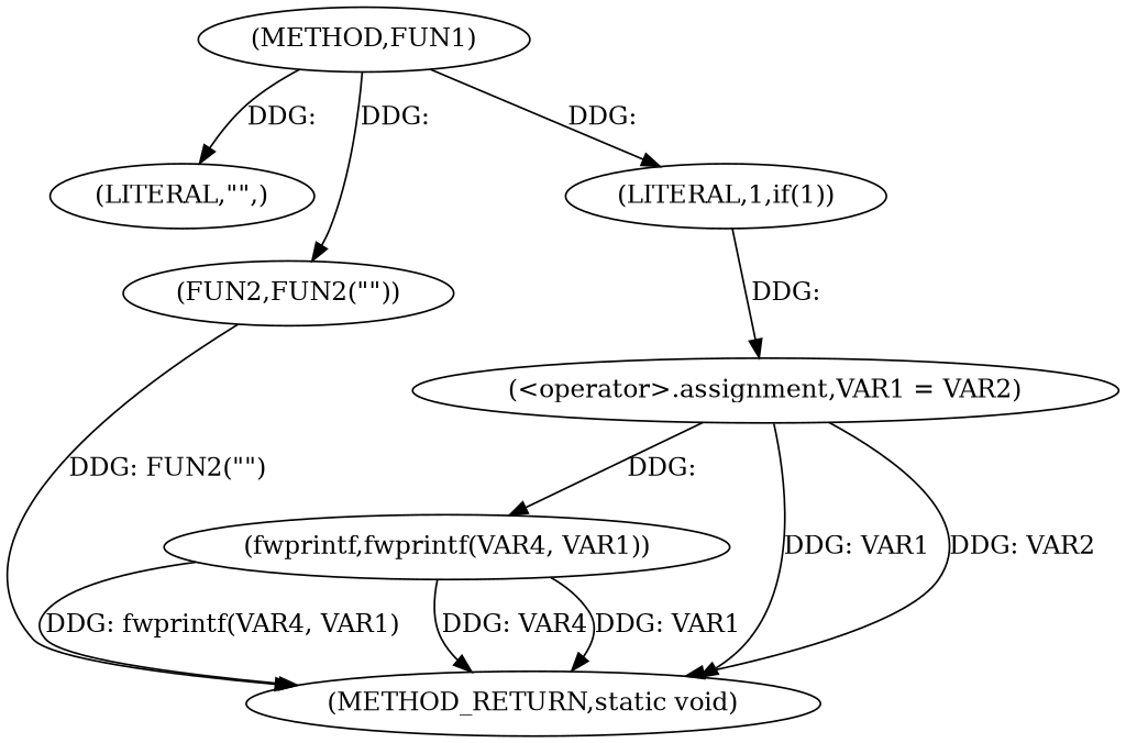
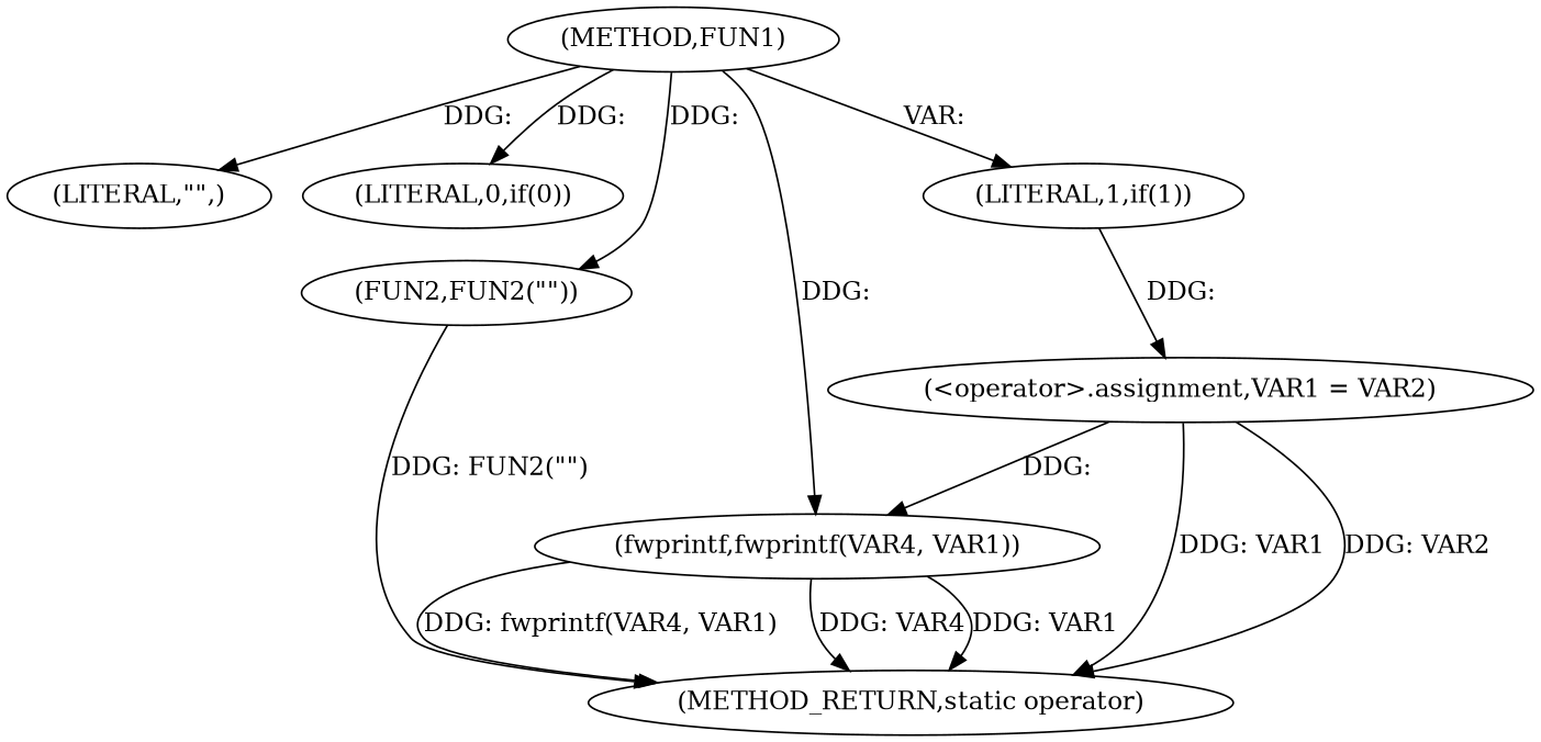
  digraph {
    n1 [label="(METHOD,FUN1)"]
    n2 [label="(LITERAL,\"\",)"]
+   n3 [label="(LITERAL,0,if(0))"]
    n4 [label="(FUN2,FUN2(\"\"))"]
    n5 [label="(LITERAL,1,if(1))"]
    n6 [label="(fwprintf,fwprintf(VAR4, VAR1))"]
    n7 [label="(<operator>.assignment,VAR1 = VAR2)"]
-   n8 [label="(METHOD_RETURN,static void)"]
+   n8 [label="(METHOD_RETURN,static operator)"]
    n1 -> n2 [label="DDG: "]
+   n1 -> n3 [label="DDG: "]
    n1 -> n4 [label="DDG: "]
-   n1 -> n5 [label="DDG: "]
+   n1 -> n5 [label="VAR: "]
+   n1 -> n6 [label="DDG: "]
    n4 -> n8 [label="DDG: FUN2(\"\")"]
    n5 -> n7 [label="DDG: "]
    n6 -> n8 [label="DDG: fwprintf(VAR4, VAR1)"]
    n6 -> n8 [label="DDG: VAR4"]
    n6 -> n8 [label="DDG: VAR1"]
    n7 -> n6 [label="DDG: "]
    n7 -> n8 [label="DDG: VAR1"]
    n7 -> n8 [label="DDG: VAR2"]
  }
